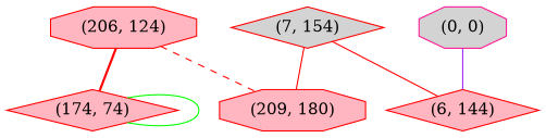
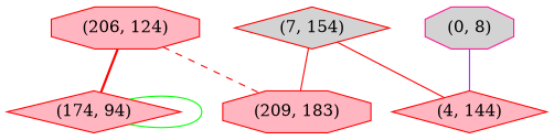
  graph {
    node [color=red fillcolor=lightpink shape=octagon style=filled]
    edge [color=red style=solid weight=1]
    "(206, 124)"
-   "(174, 94)" [shape=diamond label="(174, 74)"]
-   "(209, 183)" [label="(209, 180)"]
-   "(0, 0)" [color=deeppink fillcolor=lightgrey]
-   "(6, 144)" [shape=diamond]
+   "(174, 94)" [shape=diamond]
+   "(209, 183)"
+   "(0, 0)" [color=deeppink fillcolor=lightgrey label="(0, 8)"]
+   "(6, 144)" [shape=diamond label="(4, 144)"]
    "(7, 154)" [fillcolor=lightgrey shape=diamond]
    "(206, 124)" -- "(174, 94)" [style=bold]
    "(206, 124)" -- "(209, 183)" [style=dashed]
    "(174, 94)" -- "(174, 94)" [color=green weight=2]
    "(0, 0)" -- "(6, 144)" [color=purple weight=4]
    "(7, 154)" -- "(209, 183)"
    "(7, 154)" -- "(6, 144)"
  }
